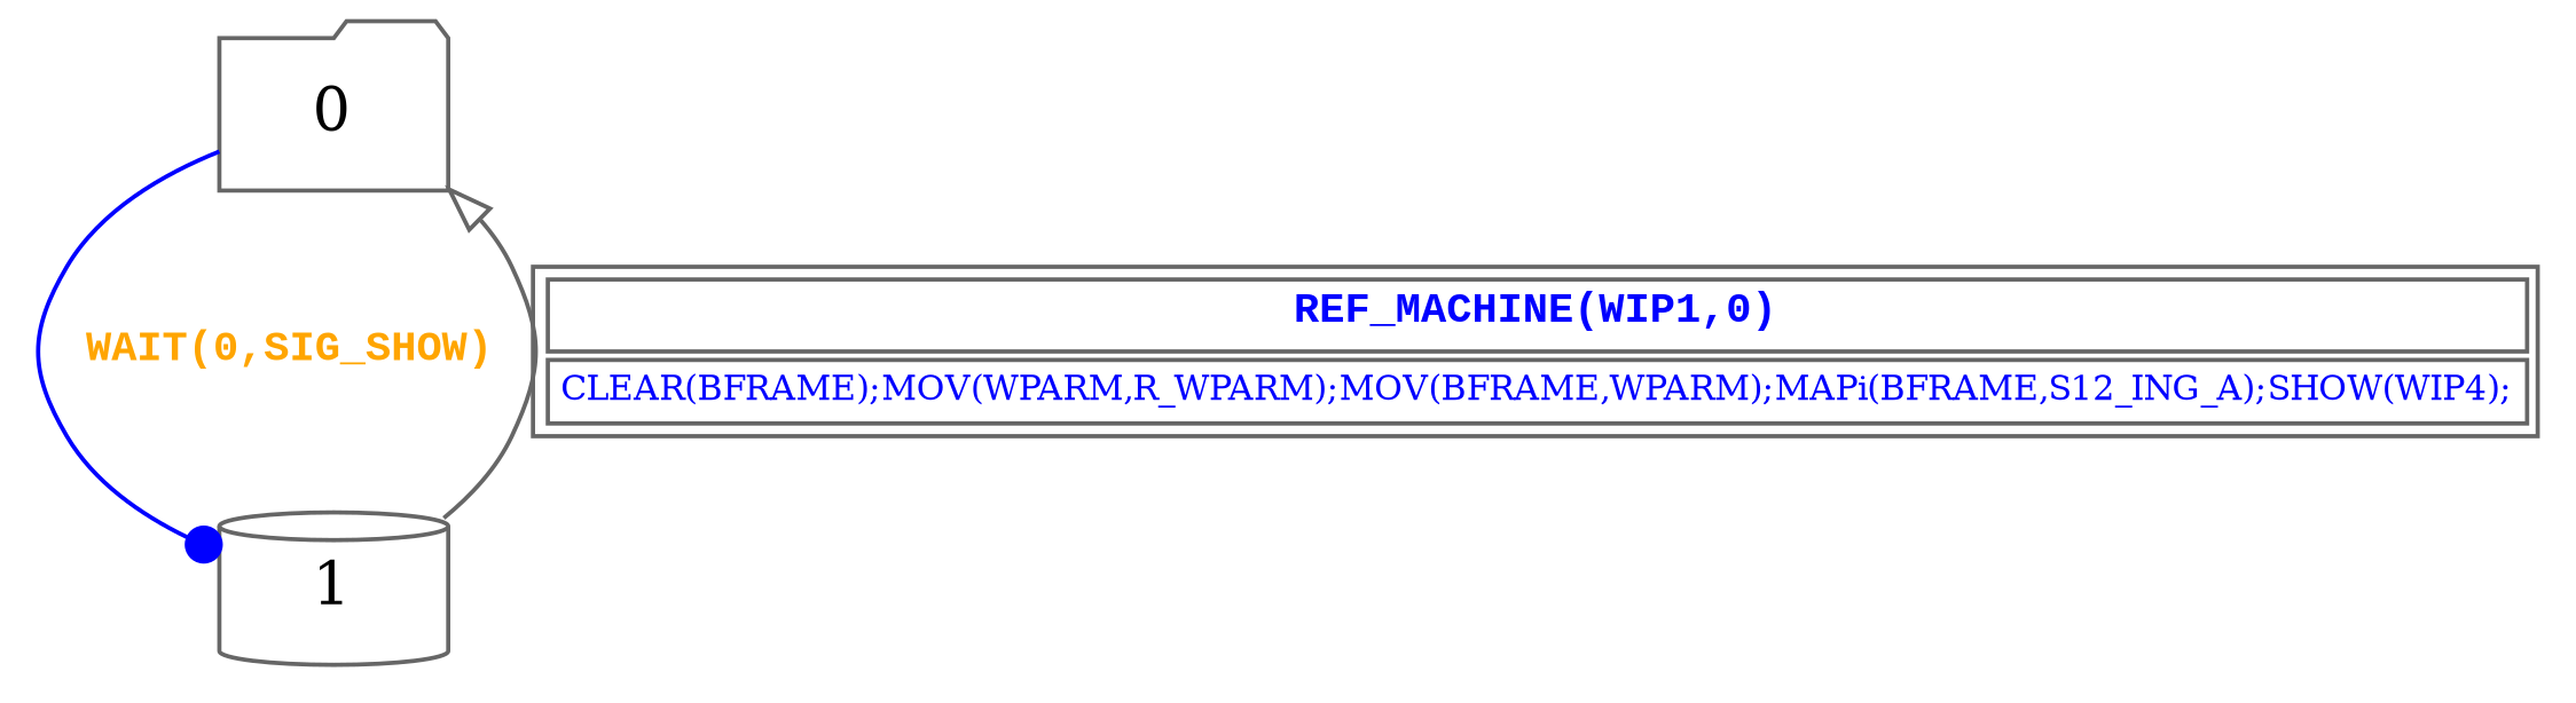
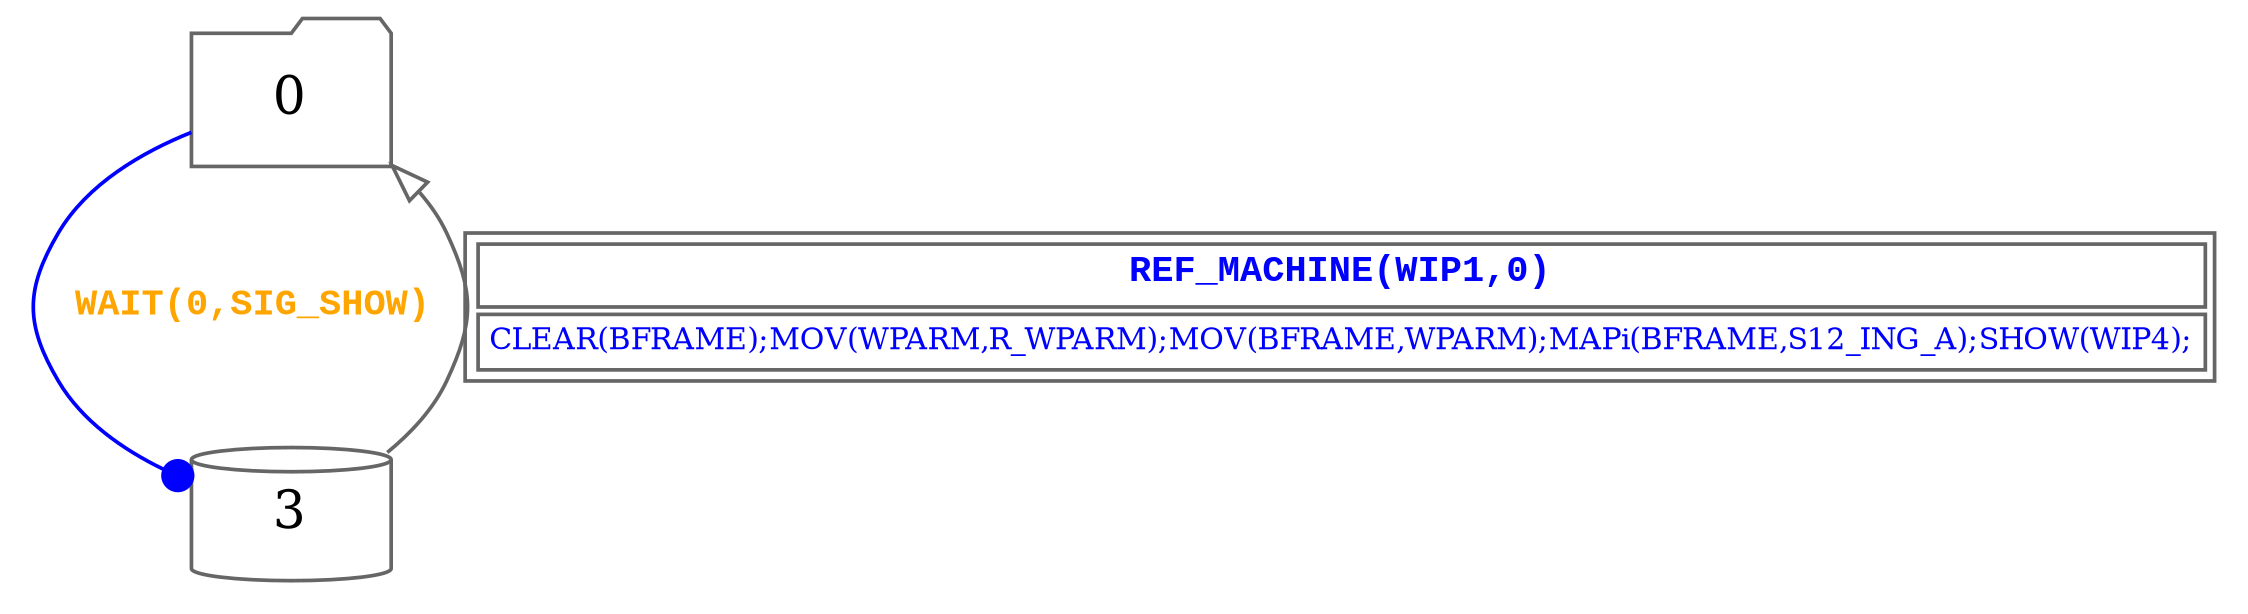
  digraph {
    node [color=gray40]
    0 [shape=folder]
-   1 [shape=cylinder]
+   1 [shape=cylinder label=3]
    0 -> 1 [fontcolor=orange label=< <table border="0"><tr><td><font face="Courier New" point-size="10"><b>WAIT(0,SIG_SHOW)<br align="left"/></b></font></td></tr> </table>> color=blue arrowhead=dot]
    1 -> 0 [fontcolor=blue label=< <table border="1"><tr><td><font face="Courier New" point-size="10"><b>REF_MACHINE(WIP1,0)<br align="left"/></b></font></td></tr> <tr><td><font point-size="8" color ="blue">CLEAR(BFRAME);MOV(WPARM,R_WPARM);MOV(BFRAME,WPARM);MAPi(BFRAME,S12_ING_A);SHOW(WIP4);<br align="left"/></font></td></tr></table>> color=gray40 arrowhead=onormal]
  }
